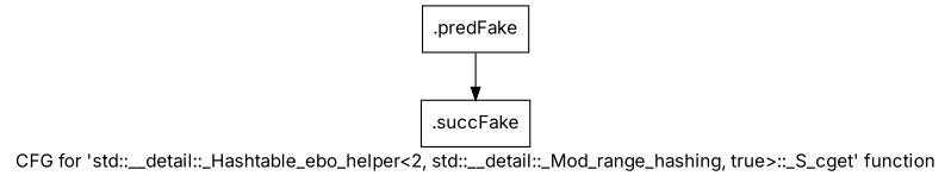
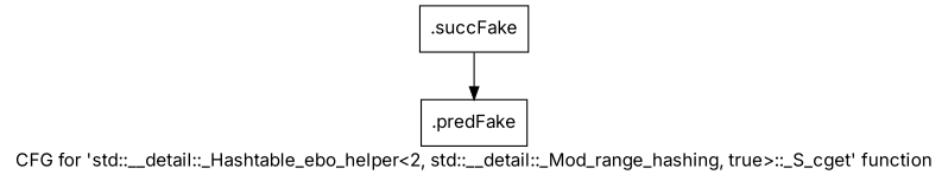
  digraph {
    label="CFG for 'std::__detail::_Hashtable_ebo_helper\<2, std::__detail::_Mod_range_hashing, true\>::_S_cget' function"
    fontname=Inter
    node [shape=record fontname=Inter]
    n1 [label="{.predFake}"]
    n2 [filename="/home/akhilkushe/Xilinx/Vitis_HLS/2021.2/tps/lnx64/gcc-6.2.0/lib/gcc/x86_64-pc-linux-gnu/6.2.0/../../../../include/c++/6.2.0/bits/hashtable_policy.h" label="{.succFake}" linenumber=983]
-   n1 -> n2 [execusionnum=14 filename="/home/akhilkushe/Xilinx/Vitis_HLS/2021.2/tps/lnx64/gcc-6.2.0/lib/gcc/x86_64-pc-linux-gnu/6.2.0/../../../../include/c++/6.2.0/bits/hashtable_policy.h" fontname=Inter]
+   n2 -> n1 [execusionnum=14 filename="/home/akhilkushe/Xilinx/Vitis_HLS/2021.2/tps/lnx64/gcc-6.2.0/lib/gcc/x86_64-pc-linux-gnu/6.2.0/../../../../include/c++/6.2.0/bits/hashtable_policy.h" fontname=Inter]
  }
